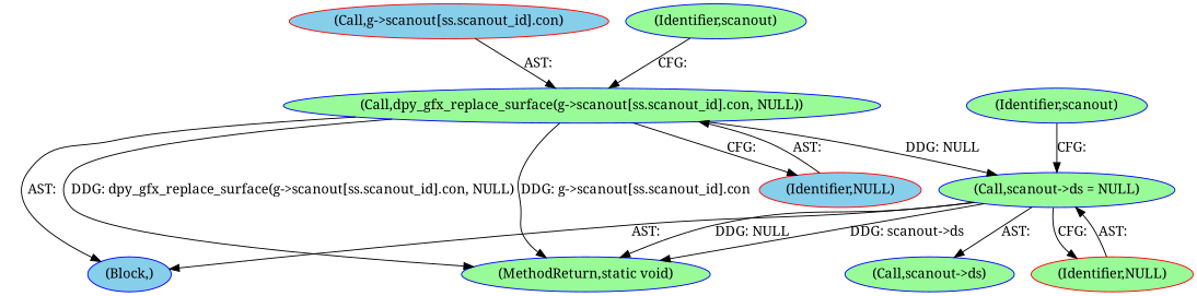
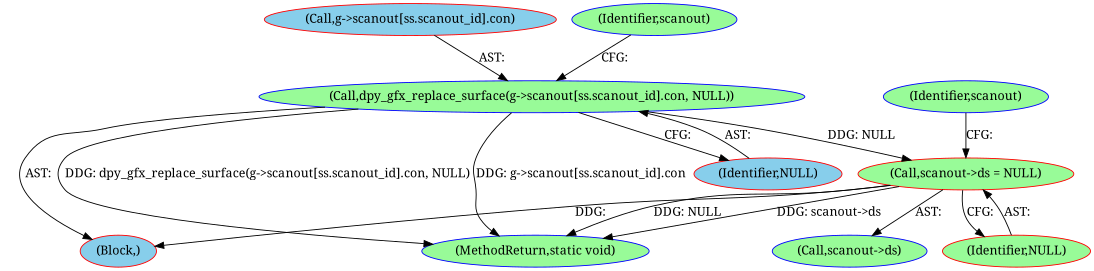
  digraph {
    fontname="Noto Serif"
    node [color=blue fillcolor=palegreen fontname="Noto Serif" style=filled]
    edge [fontname="Noto Serif"]
-   n1 [label="(Call,scanout->ds = NULL)"]
+   n1 [color=red label="(Call,scanout->ds = NULL)"]
    n2 [color=red label="(Identifier,NULL)"]
-   n3 [fillcolor=skyblue label="(Block,)"]
+   n3 [color=red fillcolor=skyblue label="(Block,)"]
    n4 [label="(MethodReturn,static void)"]
    n5 [label="(Call,scanout->ds)"]
    n6 [label="(Call,dpy_gfx_replace_surface(g->scanout[ss.scanout_id].con, NULL))"]
    n7 [color=red fillcolor=skyblue label="(Identifier,NULL)"]
    n8 [color=red fillcolor=skyblue label="(Call,g->scanout[ss.scanout_id].con)"]
    n9 [label="(Identifier,scanout)"]
    n10 [label="(Identifier,scanout)"]
    n1 -> n2 [label="CFG: "]
-   n1 -> n3 [label="AST: "]
+   n1 -> n3 [label="DDG: "]
    n1 -> n4 [label="DDG: scanout->ds"]
    n1 -> n4 [label="DDG: NULL"]
    n1 -> n5 [label="AST: "]
    n2 -> n1 [label="AST: "]
    n6 -> n1 [label="DDG: NULL"]
    n6 -> n3 [label="AST: "]
    n6 -> n4 [label="DDG: g->scanout[ss.scanout_id].con"]
    n6 -> n4 [label="DDG: dpy_gfx_replace_surface(g->scanout[ss.scanout_id].con, NULL)"]
    n6 -> n7 [label="CFG: "]
    n7 -> n6 [label="AST: "]
    n8 -> n6 [label="AST: "]
    n9 -> n1 [label="CFG: "]
    n10 -> n6 [label="CFG: "]
  }
